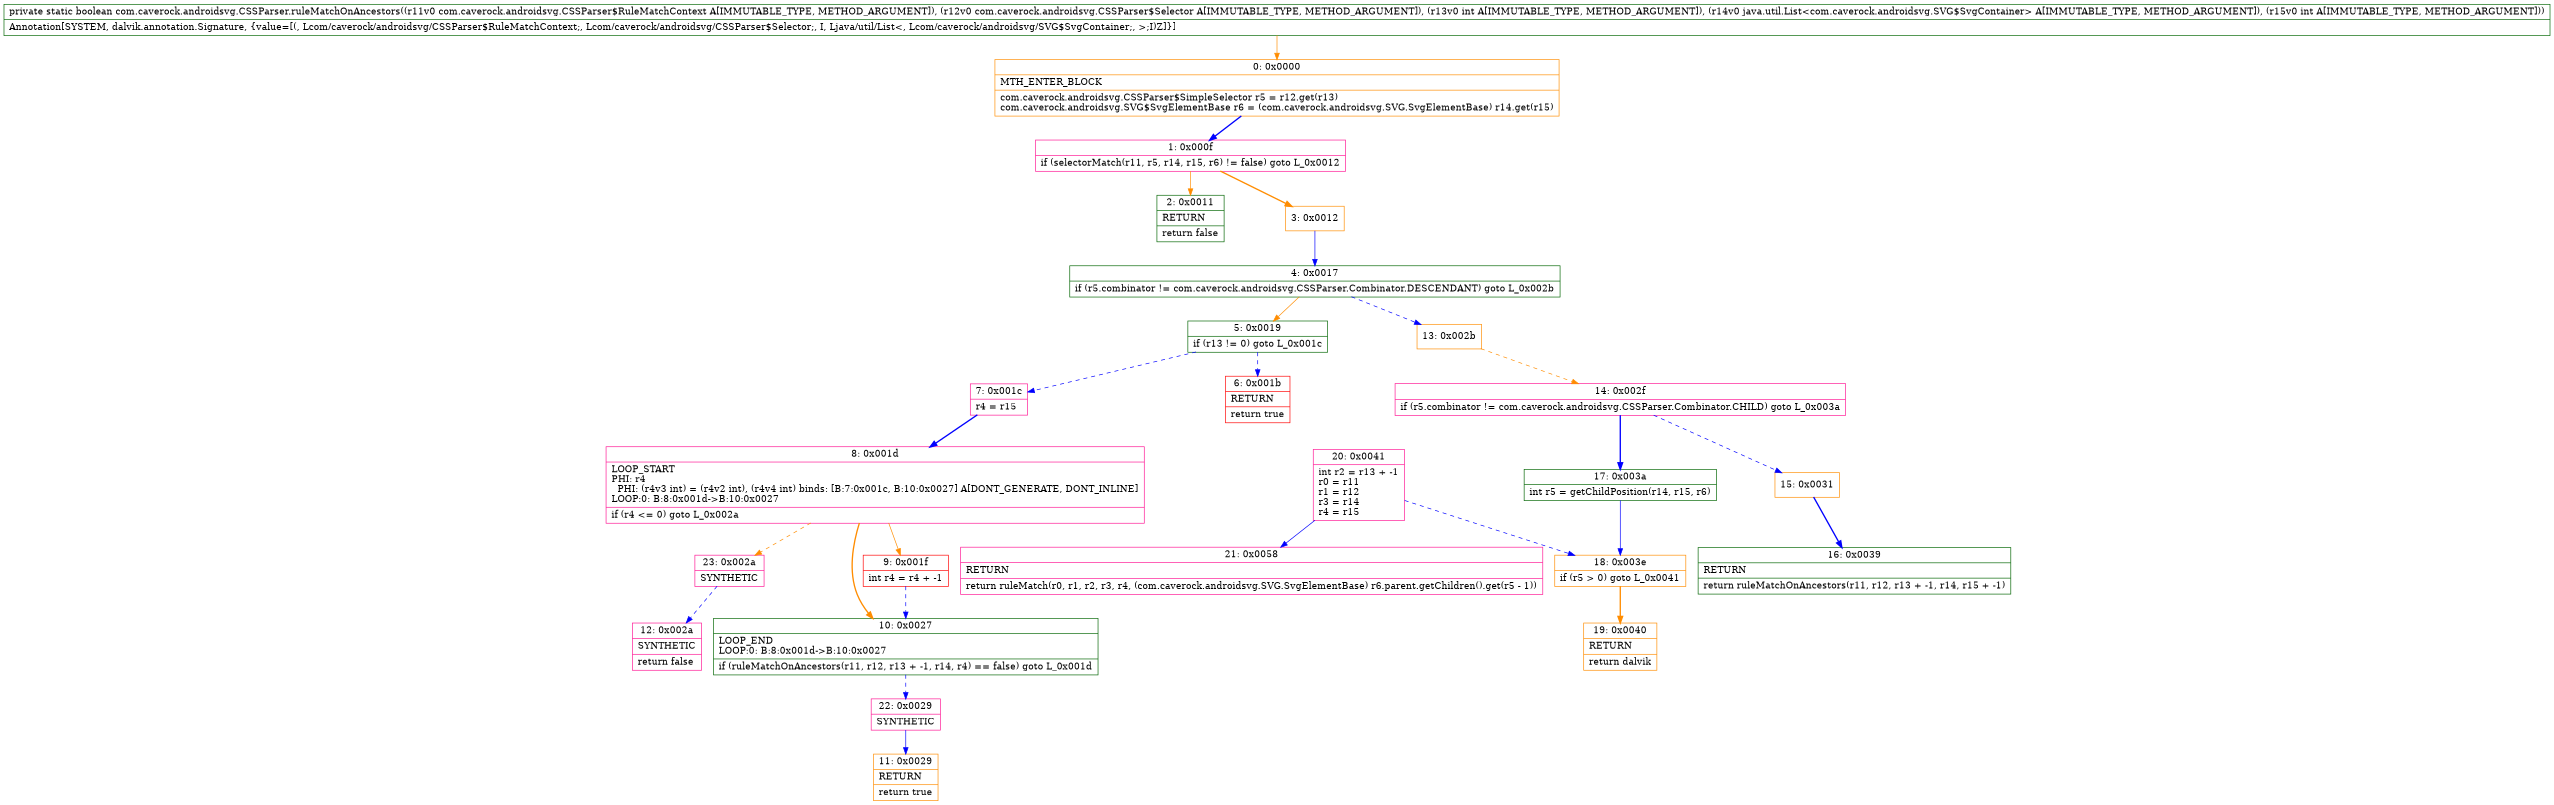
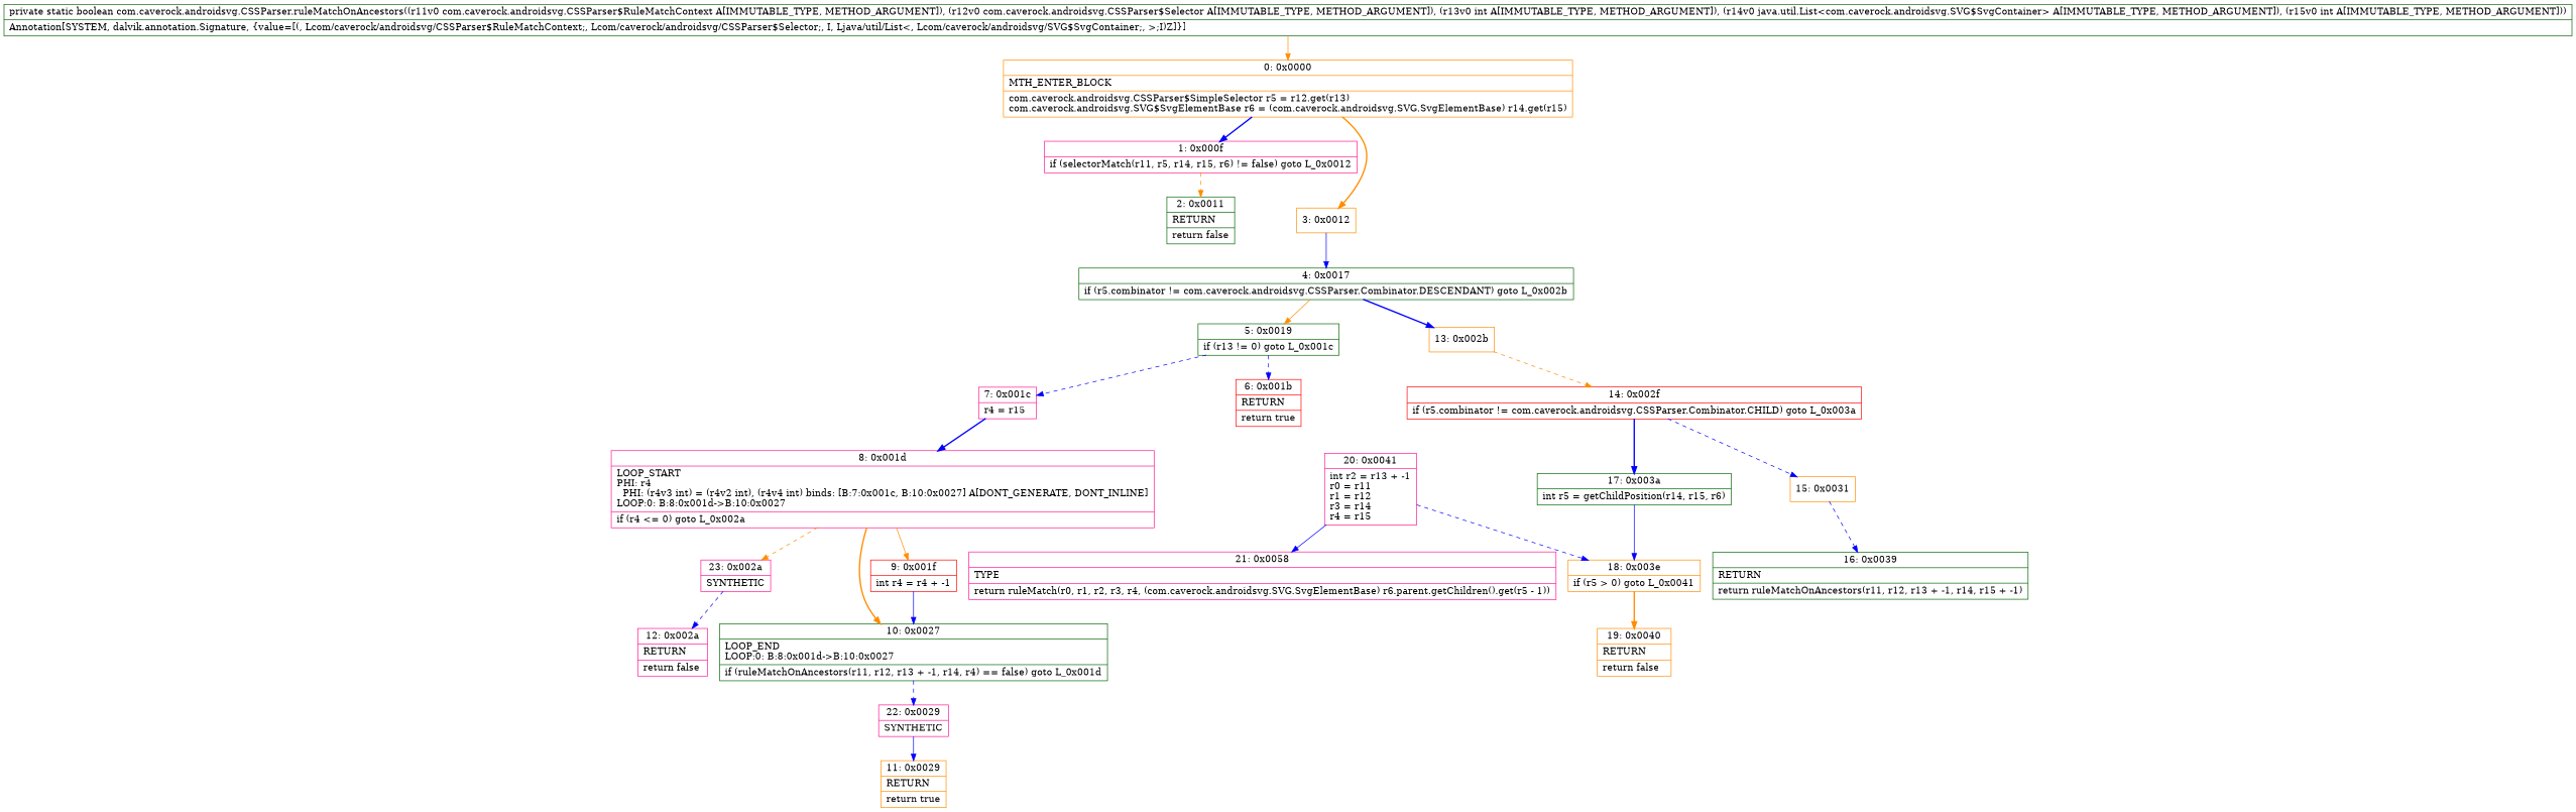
  digraph {
    node [color=deeppink shape=record]
    edge [color=blue style=dashed]
    n1 [color=darkorange label="{0\:\ 0x0000|MTH_ENTER_BLOCK\l|com.caverock.androidsvg.CSSParser$SimpleSelector r5 = r12.get(r13)\lcom.caverock.androidsvg.SVG$SvgElementBase r6 = (com.caverock.androidsvg.SVG.SvgElementBase) r14.get(r15)\l}"]
    n2 [label="{1\:\ 0x000f|if (selectorMatch(r11, r5, r14, r15, r6) != false) goto L_0x0012\l}"]
    n3 [color=darkgreen label="{2\:\ 0x0011|RETURN\l|return false\l}"]
    n4 [color=darkorange label="{3\:\ 0x0012}"]
    n5 [color=darkgreen label="{4\:\ 0x0017|if (r5.combinator != com.caverock.androidsvg.CSSParser.Combinator.DESCENDANT) goto L_0x002b\l}"]
    n6 [color=darkgreen label="{5\:\ 0x0019|if (r13 != 0) goto L_0x001c\l}"]
    n7 [color=darkorange label="{13\:\ 0x002b}"]
    n8 [color=red label="{6\:\ 0x001b|RETURN\l|return true\l}"]
    n9 [label="{7\:\ 0x001c|r4 = r15\l}"]
-   n10 [label="{14\:\ 0x002f|if (r5.combinator != com.caverock.androidsvg.CSSParser.Combinator.CHILD) goto L_0x003a\l}"]
+   n10 [color=red label="{14\:\ 0x002f|if (r5.combinator != com.caverock.androidsvg.CSSParser.Combinator.CHILD) goto L_0x003a\l}"]
    n11 [label="{8\:\ 0x001d|LOOP_START\lPHI: r4 \l  PHI: (r4v3 int) = (r4v2 int), (r4v4 int) binds: [B:7:0x001c, B:10:0x0027] A[DONT_GENERATE, DONT_INLINE]\lLOOP:0: B:8:0x001d\-\>B:10:0x0027\l|if (r4 \<= 0) goto L_0x002a\l}"]
    n12 [color=red label="{9\:\ 0x001f|int r4 = r4 + \-1\l}"]
    n13 [label="{23\:\ 0x002a|SYNTHETIC\l}"]
    n14 [color=darkgreen label="{10\:\ 0x0027|LOOP_END\lLOOP:0: B:8:0x001d\-\>B:10:0x0027\l|if (ruleMatchOnAncestors(r11, r12, r13 + \-1, r14, r4) == false) goto L_0x001d\l}"]
-   n15 [label="{12\:\ 0x002a|SYNTHETIC\l|return false\l}"]
+   n15 [label="{12\:\ 0x002a|RETURN\l|return false\l}"]
    n16 [label="{22\:\ 0x0029|SYNTHETIC\l}"]
    n17 [color=darkorange label="{11\:\ 0x0029|RETURN\l|return true\l}"]
    n18 [color=darkorange label="{15\:\ 0x0031}"]
    n19 [color=darkgreen label="{17\:\ 0x003a|int r5 = getChildPosition(r14, r15, r6)\l}"]
    n20 [color=darkgreen label="{16\:\ 0x0039|RETURN\l|return ruleMatchOnAncestors(r11, r12, r13 + \-1, r14, r15 + \-1)\l}"]
    n21 [color=darkorange label="{18\:\ 0x003e|if (r5 \> 0) goto L_0x0041\l}"]
-   n22 [color=darkorange label="{19\:\ 0x0040|RETURN\l|return dalvik\l}"]
+   n22 [color=darkorange label="{19\:\ 0x0040|RETURN\l|return false\l}"]
    n23 [label="{20\:\ 0x0041|int r2 = r13 + \-1\lr0 = r11\lr1 = r12\lr3 = r14\lr4 = r15\l}"]
-   n24 [label="{21\:\ 0x0058|RETURN\l|return ruleMatch(r0, r1, r2, r3, r4, (com.caverock.androidsvg.SVG.SvgElementBase) r6.parent.getChildren().get(r5 \- 1))\l}"]
+   n24 [label="{21\:\ 0x0058|TYPE\l|return ruleMatch(r0, r1, r2, r3, r4, (com.caverock.androidsvg.SVG.SvgElementBase) r6.parent.getChildren().get(r5 \- 1))\l}"]
    n25 [color=darkgreen label="{private static boolean com.caverock.androidsvg.CSSParser.ruleMatchOnAncestors((r11v0 com.caverock.androidsvg.CSSParser$RuleMatchContext A[IMMUTABLE_TYPE, METHOD_ARGUMENT]), (r12v0 com.caverock.androidsvg.CSSParser$Selector A[IMMUTABLE_TYPE, METHOD_ARGUMENT]), (r13v0 int A[IMMUTABLE_TYPE, METHOD_ARGUMENT]), (r14v0 java.util.List\<com.caverock.androidsvg.SVG$SvgContainer\> A[IMMUTABLE_TYPE, METHOD_ARGUMENT]), (r15v0 int A[IMMUTABLE_TYPE, METHOD_ARGUMENT]))  | Annotation[SYSTEM, dalvik.annotation.Signature, \{value=[(, Lcom\/caverock\/androidsvg\/CSSParser$RuleMatchContext;, Lcom\/caverock\/androidsvg\/CSSParser$Selector;, I, Ljava\/util\/List\<, Lcom\/caverock\/androidsvg\/SVG$SvgContainer;, \>;I)Z]\}]\l}"]
    n1 -> n2 [style=bold]
-   n2 -> n3 [color=darkorange style=solid]
-   n2 -> n4 [color=darkorange style=bold]
+   n2 -> n3 [color=darkorange]
+   n1 -> n4 [color=darkorange style=bold]
    n4 -> n5 [style=solid]
    n5 -> n6 [color=darkorange style=solid]
-   n5 -> n7
+   n5 -> n7 [style=bold]
    n6 -> n8
    n6 -> n9
    n7 -> n10 [color=darkorange]
    n9 -> n11 [style=bold]
    n10 -> n18
    n10 -> n19 [style=bold]
    n11 -> n12 [color=darkorange style=solid]
    n11 -> n13 [color=darkorange]
    n11 -> n14 [color=darkorange style=bold]
-   n12 -> n14
+   n12 -> n14 [style=solid]
    n13 -> n15
    n14 -> n16
    n16 -> n17 [style=solid]
-   n18 -> n20 [style=bold]
+   n18 -> n20
    n19 -> n21 [style=solid]
    n21 -> n22 [color=darkorange style=bold]
    n23 -> n21
    n23 -> n24 [style=solid]
    n25 -> n1 [color=darkorange style=solid]
  }
